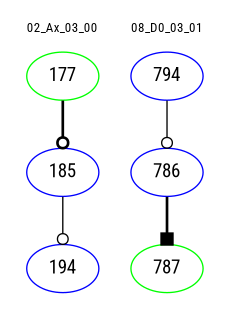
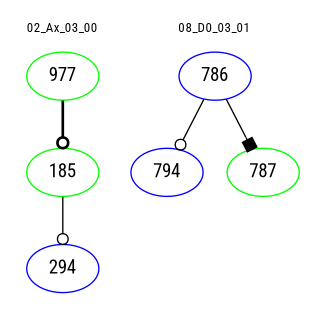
  digraph {
    fontname="Roboto Condensed"
    node [color=blue fontname="Roboto Condensed"]
    edge [arrowhead=odot color=black fontname="Roboto Condensed" style=solid]
-   n1 [label=185]
-   n2 [color=green label=177]
-   n3 [label=194]
+   n1 [color=green label=185]
+   n2 [color=green label=977]
+   n3 [label=294]
    n4 [label=786]
    n5 [label=794]
    n6 [color=green label=787]
    subgraph cluster_1 {
      color=white
      fontsize=10
      label="02_Ax_03_00"
      n1
      n2
      n3
    }
    subgraph cluster_2 {
      color=white
      fontsize=10
      label="08_D0_03_01"
      n4
      n5
      n6
    }
    n1 -> n3
    n2 -> n1 [style=bold]
-   n5 -> n4
-   n4 -> n6 [arrowhead=box style=bold]
+   n4 -> n5
+   n4 -> n6 [arrowhead=box]
  }
